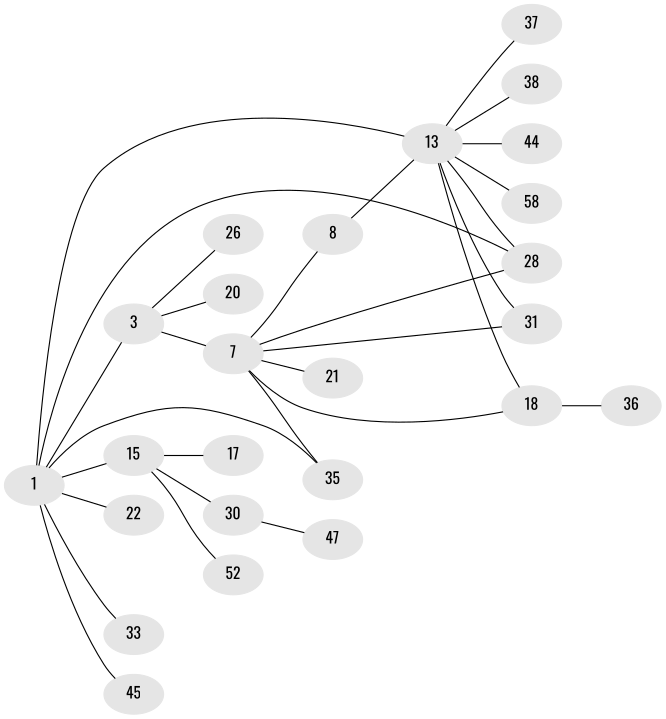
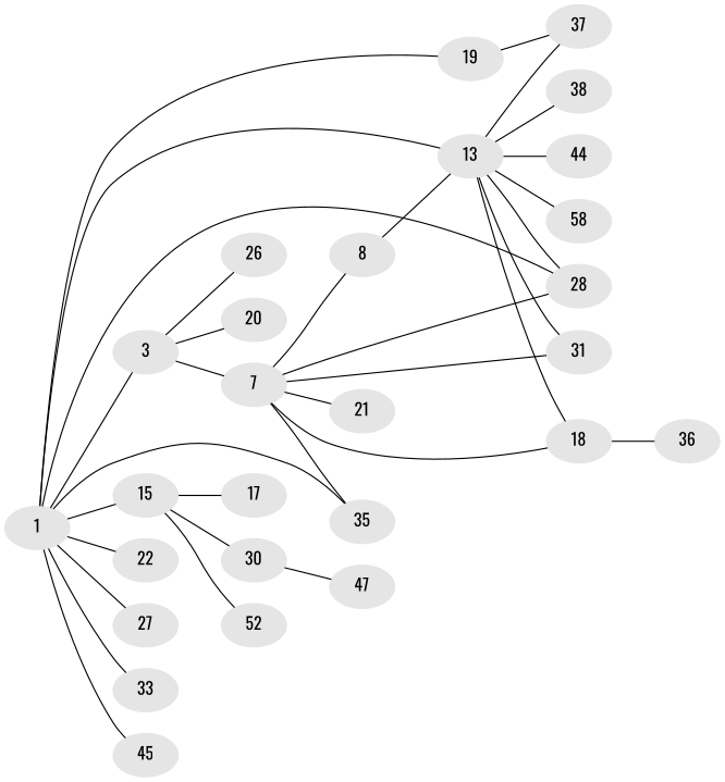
  graph {
    fontname=Oswald
    rankdir=LR
    node [color=gray90 fontname=Oswald style=filled]
    edge [fontname=Oswald]
    1 [super="+5+2+16+6"]
    3 [super="+4"]
    13 [super="+51+23+25+29"]
    15
+   19
    22
+   27
    28 [super="+55"]
    33 [super="+34"]
    35 [super="+43"]
    45
    7 [super="+11+32"]
    20
    26
    18 [super="+40"]
    31 [super="+46"]
    37
    38
    44
    58
    17
    30
    52
    8
    21
    36
    47
    1 -- 3
    1 -- 13
    1 -- 15
+   1 -- 19
    1 -- 22
+   1 -- 27
    1 -- 28
    1 -- 33
    1 -- 35
    1 -- 45 [weight=3]
    3 -- 7
    3 -- 20
    3 -- 26
    13 -- 28
    13 -- 18
    13 -- 31
    13 -- 37
    13 -- 38
    13 -- 44 [weight=2]
    13 -- 58
    15 -- 17
    15 -- 30
    15 -- 52
+   19 -- 37
    7 -- 28
    7 -- 35
    7 -- 18
    7 -- 31
    7 -- 8
    7 -- 21
    18 -- 36
    30 -- 47
    8 -- 13
  }
